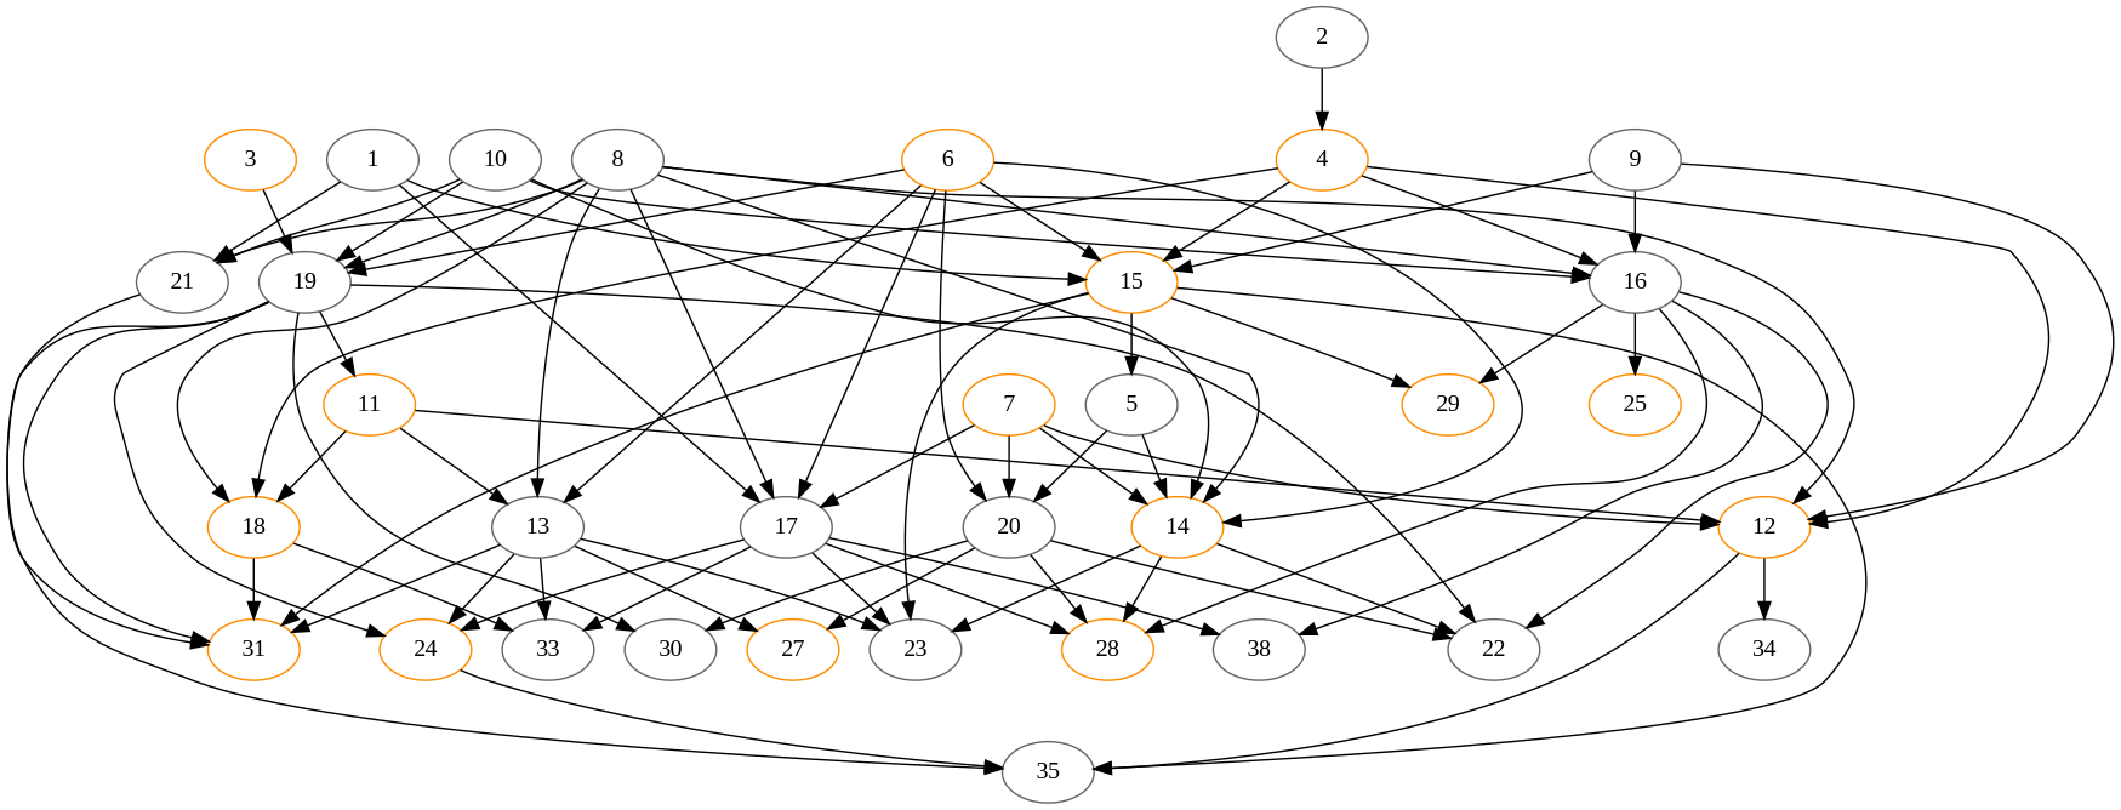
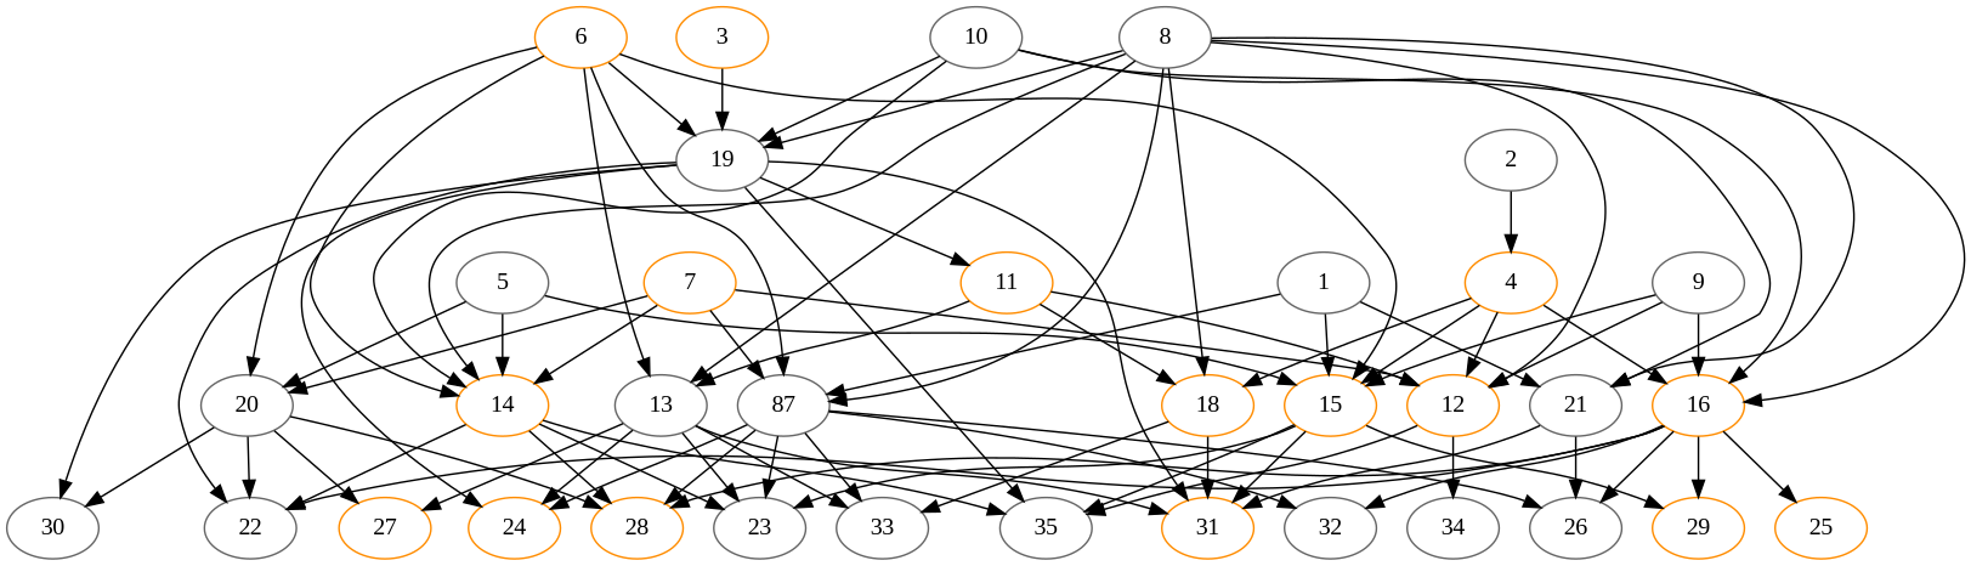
  digraph {
    fontname="Liberation Serif"
    node [alpha=0.12 color=gray40 fontname="Liberation Serif"]
    edge [fontname="Liberation Serif"]
    1 [alpha=0.01 expect_size=41870336]
    15 [color=darkorange expect_size=52072448]
-   17 [alpha=0.05 expect_size=16259072]
+   17 [alpha=0.05 expect_size=16259072 label=87]
    21 [alpha=0.14 expect_size=11754496]
    35 [alpha=0.06 expect_size=45236224]
    23 [expect_size=23548928]
    31 [color=darkorange expect_size=22216704]
    29 [alpha=0.03 color=darkorange expect_size=26552320]
    24 [alpha=0.15 color=darkorange expect_size=37323776]
    33 [alpha=0.18 expect_size=30638080]
    28 [alpha=0.18 color=darkorange expect_size=5800960]
-   32 [alpha=0.16 expect_size=8606720 label=38]
+   26 [alpha=0.14 expect_size=20824064]
+   32 [alpha=0.16 expect_size=8606720]
    2 [alpha=0.17 expect_size=52033536]
    4 [alpha=0.07 color=darkorange expect_size=6756352]
    18 [alpha=0.09 color=darkorange expect_size=9610240]
    3 [alpha=0.15 color=darkorange expect_size=22188032]
    19 [alpha=0.19 expect_size=45631488]
    22 [alpha=0.09 expect_size=11801600]
    30 [alpha=0.08 expect_size=24679424]
    11 [alpha=0.00 color=darkorange expect_size=50237440]
    12 [alpha=0.05 color=darkorange expect_size=5377024]
-   16 [alpha=0.08 expect_size=14770176]
+   16 [alpha=0.08 color=darkorange expect_size=14770176]
    34 [expect_size=10886144]
    25 [alpha=0.05 color=darkorange expect_size=40354816]
    5 [alpha=0.04 expect_size=23072768]
    14 [alpha=0.01 color=darkorange expect_size=35096576]
    20 [alpha=0.19 expect_size=22087680]
    27 [alpha=0.05 color=darkorange expect_size=40550400]
    6 [alpha=0.01 color=darkorange expect_size=47780864]
    13 [alpha=0.06 expect_size=46343168]
    7 [alpha=0.17 color=darkorange expect_size=11437056]
    8 [alpha=0.15 expect_size=11174912]
    9 [alpha=0.10 expect_size=30993408]
    10 [alpha=0.16 expect_size=6283264]
    1 -> 15
    1 -> 17
    1 -> 21
    15 -> 35
    15 -> 23
    15 -> 31
    15 -> 29
    17 -> 23
    17 -> 24
    17 -> 33
    17 -> 28
+   17 -> 26
    17 -> 32
    21 -> 31
+   21 -> 26
    2 -> 4
    4 -> 15
    4 -> 18
    4 -> 12
    4 -> 16
    18 -> 31
    18 -> 33
    3 -> 19
    19 -> 35
    19 -> 31
    19 -> 24
    19 -> 22
    19 -> 30
    19 -> 11
    11 -> 18
    11 -> 12
    11 -> 13
    12 -> 35
    12 -> 34
    16 -> 29
    16 -> 28
+   16 -> 26
    16 -> 32
    16 -> 22
    16 -> 25
-   15 -> 5
+   5 -> 15
    5 -> 14
    5 -> 20
-   24 -> 35
+   14 -> 35
    14 -> 23
    14 -> 28
    14 -> 22
    20 -> 28
    20 -> 22
    20 -> 30
    20 -> 27
    6 -> 15
    6 -> 17
    6 -> 19
    6 -> 14
    6 -> 20
    6 -> 13
    13 -> 23
    13 -> 31
    13 -> 24
    13 -> 33
    13 -> 27
    7 -> 17
    7 -> 12
    7 -> 14
    7 -> 20
    8 -> 17
    8 -> 21
    8 -> 18
    8 -> 19
    8 -> 12
    8 -> 16
    8 -> 14
    8 -> 13
    9 -> 15
    9 -> 12
    9 -> 16
    10 -> 21
    10 -> 19
    10 -> 16
    10 -> 14
  }
